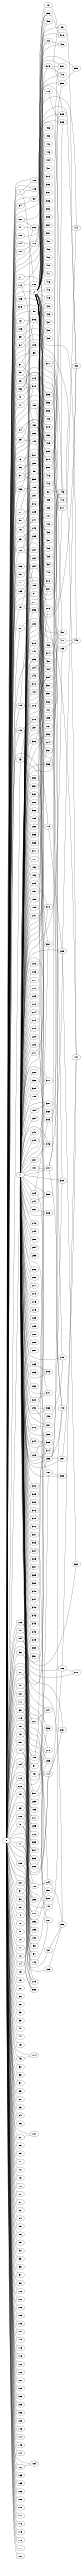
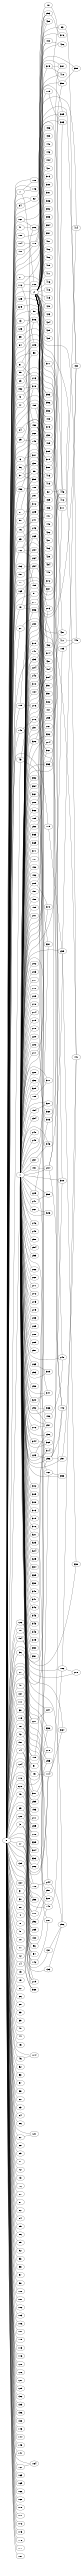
  graph {
    rankdir=LR
    0
    1
    2
    3
    4
    5
    6
    7
    8
    9
    10
    11
    12
    13
    14
    15
    16
    17
    18
    19
    20
    21
    22
    23
    24
    25
    26
    27
    28
    29
    30
    31
    32
    33
    34
    35
    36
    37
    38
    39
    40
    41
    42
    43
    44
    45
    46
    47
    48
    49
    50
    51
    52
    53
    54
    55
    56
    57
    58
    59
    60
    61
    62
    63
    64
    65
    66
    67
    68
    69
    70
    71
    72
    73
    74
    75
    76
    77
    78
    79
    80
    81
    82
    83
    84
    85
    86
    87
    88
    89
    90
    91
    92
    93
    94
    95
    96
    97
    98
    99
    100
    101
    102
    103
    104
    105
    106
    107
    108
    109
    110
    111
    112
    113
    114
    115
    116
    117
    n119 [label=618]
    119
    120
    121
    122
    123
    124
    125
    126
    127
    128
    129
    130
    131
    132
    133
    134
    135
    136
    137
    138
    139
    140
    141
    142
    143
    144
    145
    146
    147
    148
    149
    150
    151
    152
    153
    154
    155
    156
    157
    158
    159
    160
    161
    162
    163
    164
    165
    166
    167
    168
    169
    170
    171
    172
    173
    174
    175
    176
    177
    178
    n180 [label=679]
    180
    181
    337
    182
    183
    184
    185
    186
    187
    188
    189
    190
    191
    192
    193
    194
    195
    196
    197
    198
    199
    200
    201
    202
    203
    204
    205
    206
    207
    208
    209
    210
    211
    212
    213
    214
    215
    216
    217
    218
    219
    220
    221
    222
    223
    224
    225
    226
    227
    228
    229
    230
    231
    232
    233
    234
    235
    236
    237
    238
    239
    240
    241
    242
    243
    244
    245
    246
    247
    248
    249
    250
    251
    252
    253
    254
    255
    256
    257
    258
    259
    260
    261
    262
    263
    264
    265
    266
    267
    268
    269
    270
    271
    272
    273
    274
    275
    276
    277
    278
    279
    280
    281
    282
    283
    284
    285
    286
    287
    288
    289
    290
    291
    292
    293
    294
    295
    296
    297
    298
    299
    300
    301
    302
    303
    304
    305
    306
    307
    308
    309
    310
    311
    312
    313
    314
    315
    316
    317
    318
    319
    320
    321
    322
    323
    324
    325
    326
    327
    328
    329
    330
    331
    332
    333
    334
    335
    336
    338
    339
    340
    341
    342
    343
    344
    345
    346
    347
    348
    349
    350
    351
    352
    353
    354
    355
    356
    357
    358
    359
    360
    361
    362
    363
    364
    365
    366
    367
    368
    369
    370
    371
    384
    386
    387
    388
    389
    390
    385
    392
    393
    394
    395
    396
    397
    398
    399
    400
    401
    402
    403
    404
    405
    406
    407
    408
    409
    410
    411
    412
    413
    414
    415
    416
    417
    418
    419
    420
    421
    422
    423
    424
    425
    426
    391
    428
    429
    430
    431
    432
    433
    434
    435
    436
    437
    438
    439
    440
    441
    442
    443
    444
    445
    446
    447
    448
    449
    427
    372
    373
    374
    375
    376
    377
    378
    379
    380
    381
    382
    383
    0 -- 1
    0 -- 2
    0 -- 3
    0 -- 4
    0 -- 5
    0 -- 6
    0 -- 7
    0 -- 8
    0 -- 9
    0 -- 10
    0 -- 11
    0 -- 12
    0 -- 13
    0 -- 14
    0 -- 15
    0 -- 16
    0 -- 17
    0 -- 18
    0 -- 19
    0 -- 20
    0 -- 21
    0 -- 22
    0 -- 23
    0 -- 24
    0 -- 25
    0 -- 26
    0 -- 27
    0 -- 28
    0 -- 29
    0 -- 30
    0 -- 31
    0 -- 32
    0 -- 33
    0 -- 34
    0 -- 35
    0 -- 36
    0 -- 37
    0 -- 38
    0 -- 39
    0 -- 40
    0 -- 41
    0 -- 42
    0 -- 43
    0 -- 44
    0 -- 45
    0 -- 46
    0 -- 47
    0 -- 48
    0 -- 49
    0 -- 50
    0 -- 51
    0 -- 52
    0 -- 53
    0 -- 54
    0 -- 55
    0 -- 56
    0 -- 57
    0 -- 58
    0 -- 59
    0 -- 60
    0 -- 61
    0 -- 62
    0 -- 63
    0 -- 64
    0 -- 65
    0 -- 66
    0 -- 67
    0 -- 68
    0 -- 69
    0 -- 70
    0 -- 71
    0 -- 72
    0 -- 73
    0 -- 74
    0 -- 75
    0 -- 76
    0 -- 77
    0 -- 78
    0 -- 79
    0 -- 80
    0 -- 81
    0 -- 82
    0 -- 83
    0 -- 84
    0 -- 85
    0 -- 86
    0 -- 87
    0 -- 88
    0 -- 89
    0 -- 90
    0 -- 91
    0 -- 92
    0 -- 93
    0 -- 94
    0 -- 95
    0 -- 96
    0 -- 97
    0 -- 98
    0 -- 99
    0 -- 100
    0 -- 101
    0 -- 102
    0 -- 103
    0 -- 104
    0 -- 105
    0 -- 106
    0 -- 107
    0 -- 108
    0 -- 109
    0 -- 110
    0 -- 111
    0 -- 112
    0 -- 113
    0 -- 114
    0 -- 115
    0 -- 116
    0 -- 117
    0 -- n119
    0 -- 119
    0 -- 120
    0 -- 121
    0 -- 122
    0 -- 123
    0 -- 124
    0 -- 125
    0 -- 126
    0 -- 127
    0 -- 128
    0 -- 129
    0 -- 130
    0 -- 131
    0 -- 132
    0 -- 133
    0 -- 134
    0 -- 135
    0 -- 136
    0 -- 137
    0 -- 138
    0 -- 139
    0 -- 140
    0 -- 141
    0 -- 142
    0 -- 143
    0 -- 144
    0 -- 145
    0 -- 146
    0 -- 147
    0 -- 148
    0 -- 149
    0 -- 150
    0 -- 151
    0 -- 152
    0 -- 153
    0 -- 154
    0 -- 155
    0 -- 156
    0 -- 157
    0 -- 158
    0 -- 159
    0 -- 160
    0 -- 161
    0 -- 162
    0 -- 163
    0 -- 164
    0 -- 165
    0 -- 166
    0 -- 167
    0 -- 168
    0 -- 169
    0 -- 170
    0 -- 171
    0 -- 172
    0 -- 173
    0 -- 174
    0 -- 175
    0 -- 176
    0 -- 177
    0 -- 178
    0 -- n180
    0 -- 180
    0 -- 181
    0 -- 337
    1 -- 51
    1 -- 75
    1 -- 337
    1 -- 182
    1 -- 183
    1 -- 184
    1 -- 185
    1 -- 186
    1 -- 187
    1 -- 188
    1 -- 189
    1 -- 190
    1 -- 191
    1 -- 192
    1 -- 193
    1 -- 194
    1 -- 195
    1 -- 196
    1 -- 197
    1 -- 198
    1 -- 199
    1 -- 200
    1 -- 201
    1 -- 202
    1 -- 203
    1 -- 204
    1 -- 205
    1 -- 206
    1 -- 207
    1 -- 208
    1 -- 209
    1 -- 210
    1 -- 211
    1 -- 212
    1 -- 213
    1 -- 214
    1 -- 215
    1 -- 216
    1 -- 217
    1 -- 218
    1 -- 219
    1 -- 220
    1 -- 221
    1 -- 222
    1 -- 223
    1 -- 224
    1 -- 225
    1 -- 226
    1 -- 227
    1 -- 228
    1 -- 229
    1 -- 230
    1 -- 231
    1 -- 232
    1 -- 233
    1 -- 234
    1 -- 235
    1 -- 236
    1 -- 237
    1 -- 238
    1 -- 239
    1 -- 240
    1 -- 241
    1 -- 242
    1 -- 243
    1 -- 244
    1 -- 245
    1 -- 246
    1 -- 247
    1 -- 248
    1 -- 249
    1 -- 250
    1 -- 251
    1 -- 252
    1 -- 253
    1 -- 254
    1 -- 255
    1 -- 256
    1 -- 257
    1 -- 258
    1 -- 259
    1 -- 260
    1 -- 261
    1 -- 262
    1 -- 263
    1 -- 264
    1 -- 265
    1 -- 266
    1 -- 267
    1 -- 268
    1 -- 269
    1 -- 270
    1 -- 271
    1 -- 272
    1 -- 273
    1 -- 274
    1 -- 275
    1 -- 276
    1 -- 277
    1 -- 278
    1 -- 279
    1 -- 280
    1 -- 281
    1 -- 282
    1 -- 283
    1 -- 284
    1 -- 285
    1 -- 286
    1 -- 287
    1 -- 288
    1 -- 289
    1 -- 290
    1 -- 291
    1 -- 292
    1 -- 293
    1 -- 294
    1 -- 295
    1 -- 296
    1 -- 297
    1 -- 298
    1 -- 299
    1 -- 300
    1 -- 301
    1 -- 302
    1 -- 303
    1 -- 304
    1 -- 305
    1 -- 306
    1 -- 307
    1 -- 308
    1 -- 309
    1 -- 310
    1 -- 311
    1 -- 312
    1 -- 313
    1 -- 314
    1 -- 315
    1 -- 316
    1 -- 317
    1 -- 318
    1 -- 319
    1 -- 320
    1 -- 321
    1 -- 322
    1 -- 323
    1 -- 324
    1 -- 325
    1 -- 326
    1 -- 327
    1 -- 328
    1 -- 329
    1 -- 330
    1 -- 331
    1 -- 332
    1 -- 333
    1 -- 334
    1 -- 335
    1 -- 336
    1 -- 338
    1 -- 339
    1 -- 340
    1 -- 341
    1 -- 342
    1 -- 343
    1 -- 344
    1 -- 345
    1 -- 346
    1 -- 347
    1 -- 348
    1 -- 349
    1 -- 350
    1 -- 351
    1 -- 352
    1 -- 353
    1 -- 354
    1 -- 355
    1 -- 356
    1 -- 357
    1 -- 358
    1 -- 359
    1 -- 360
    1 -- 361
    1 -- 362
    1 -- 363
    1 -- 364
    1 -- 365
    1 -- 366
    1 -- 367
    1 -- 368
    1 -- 369
    1 -- 370
    1 -- 371
    2 -- 384
    2 -- 386
    2 -- 387
    2 -- 388
    2 -- 389
    2 -- 390
    2 -- 385
    2 -- 392
    2 -- 393
    2 -- 394
    2 -- 395
    2 -- 396
    2 -- 397
    2 -- 398
    2 -- 399
    2 -- 400
    2 -- 401
    2 -- 402
    2 -- 403
    2 -- 404
    2 -- 405
    2 -- 406
    2 -- 407
    2 -- 408
    2 -- 409
    2 -- 410
    2 -- 411
    2 -- 412
    2 -- 413
    2 -- 414
    2 -- 415
    2 -- 416
    2 -- 417
    2 -- 418
    2 -- 419
    2 -- 420
    2 -- 421
    2 -- 422
    2 -- 423
    2 -- 424
    2 -- 425
    2 -- 426
    2 -- 391
    2 -- 428
    2 -- 429
    2 -- 430
    2 -- 431
    2 -- 432
    2 -- 433
    2 -- 434
    2 -- 435
    2 -- 436
    2 -- 437
    2 -- 438
    2 -- 439
    2 -- 440
    2 -- 441
    2 -- 442
    2 -- 443
    2 -- 444
    2 -- 445
    2 -- 446
    2 -- 447
    2 -- 448
    2 -- 449
    2 -- 427
    2 -- 372
    2 -- 373
    2 -- 374
    2 -- 375
    2 -- 376
    2 -- 377
    2 -- 378
    2 -- 379
    2 -- 380
    2 -- 381
    2 -- 382
    2 -- 383
    3 -- 130
    3 -- 265
    5 -- 318
    6 -- 307
    7 -- 108
    7 -- 146
    7 -- 266
    13 -- 306
    16 -- 188
    16 -- 195
    16 -- 241
    17 -- 54
    17 -- 96
    18 -- 390
    20 -- 256
    21 -- 230
    23 -- 439
    24 -- 273
    25 -- 149
    25 -- 375
    27 -- 367
    29 -- 252
    30 -- 368
    31 -- 219
    32 -- 446
    34 -- 62
    35 -- 408
    36 -- 91
    37 -- 50
    37 -- 99
    37 -- 359
    38 -- 211
    41 -- 206
    42 -- 304
    43 -- 233
    43 -- 347
    46 -- 174
    47 -- 337
    48 -- 301
    49 -- 117
    50 -- 230
    55 -- 58
    55 -- 150
    56 -- 238
    61 -- 213
    61 -- 226
    62 -- 253
    65 -- 243
    67 -- 121
    70 -- 365
    74 -- 114
    74 -- 282
    75 -- 114
    77 -- 437
    78 -- 286
    78 -- 339
    79 -- 277
    79 -- 356
    79 -- 431
    83 -- 430
    87 -- 225
    87 -- 359
    88 -- 368
    90 -- 281
    91 -- 314
    94 -- 405
    96 -- 140
    99 -- 167
    99 -- 413
    104 -- 178
    105 -- 276
    105 -- 280
    110 -- 258
    111 -- 193
    112 -- 226
    112 -- 266
    112 -- 446
    114 -- 364
    114 -- 442
    115 -- 235
    117 -- 251
    n119 -- 140
    n119 -- 258
    119 -- 383
    122 -- 297
    123 -- 306
    124 -- 186
    125 -- 395
    128 -- 252
    131 -- 296
    133 -- 296
    134 -- 219
    137 -- 259
    139 -- 142
    140 -- 182
    141 -- 248
    141 -- 421
    142 -- 287
    148 -- 216
    149 -- 274
    150 -- 337
    150 -- 267
    150 -- 299
    150 -- 331
    151 -- 333
-   152 -- 405
+   152 -- 260
    152 -- 318
    152 -- 378
    153 -- 294
    154 -- 155
    154 -- 221
    155 -- 196
    156 -- 188
    156 -- 446
    157 -- 294
    158 -- 178
    159 -- 357
    159 -- 389
    160 -- 164
    161 -- 206
    161 -- 435
    162 -- 264
    162 -- 269
    162 -- 284
    162 -- 312
    167 -- 358
    169 -- 404
    175 -- 239
    178 -- 253
    178 -- 385
    n180 -- 396
    180 -- 400
    182 -- 270
    182 -- 441
    183 -- 445
    184 -- 372
    186 -- 244
    188 -- 273
    189 -- 317
    191 -- 204
    194 -- 327
    195 -- 367
    196 -- 248
    200 -- 374
    204 -- 239
    204 -- 385
    204 -- 442
    205 -- 370
    205 -- 391
    212 -- 297
    216 -- 384
    217 -- 382
    221 -- 227
    223 -- 236
    223 -- 256
    224 -- 428
    225 -- 300
    225 -- 433
    229 -- 303
    229 -- 314
    230 -- 311
    231 -- 432
    233 -- 403
    237 -- 346
    238 -- 360
    238 -- 388
    239 -- 330
    239 -- 430
    241 -- 447
    242 -- 434
    243 -- 412
    244 -- 296
    247 -- 355
    252 -- 328
    253 -- 376
    256 -- 257
    256 -- 300
    256 -- 412
    256 -- 442
    257 -- 441
    259 -- 278
    261 -- 326
    263 -- 309
    269 -- 430
    276 -- 384
    277 -- 357
    277 -- 448
    281 -- 415
    282 -- 295
    284 -- 441
    290 -- 437
    292 -- 297
    292 -- 366
    292 -- 404
    294 -- 432
    299 -- 431
    301 -- 336
    303 -- 417
    306 -- 398
    307 -- 332
    307 -- 446
    310 -- 449
    311 -- 414
    312 -- 439
    318 -- 422
    319 -- 422
    320 -- 347
    322 -- 332
    322 -- 384
    329 -- 407
    332 -- 446
    344 -- 365
    353 -- 387
    388 -- 390
    390 -- 399
    400 -- 426
    417 -- 445
    375 -- 383
    377 -- 412
    379 -- 387
    379 -- 410
  }
